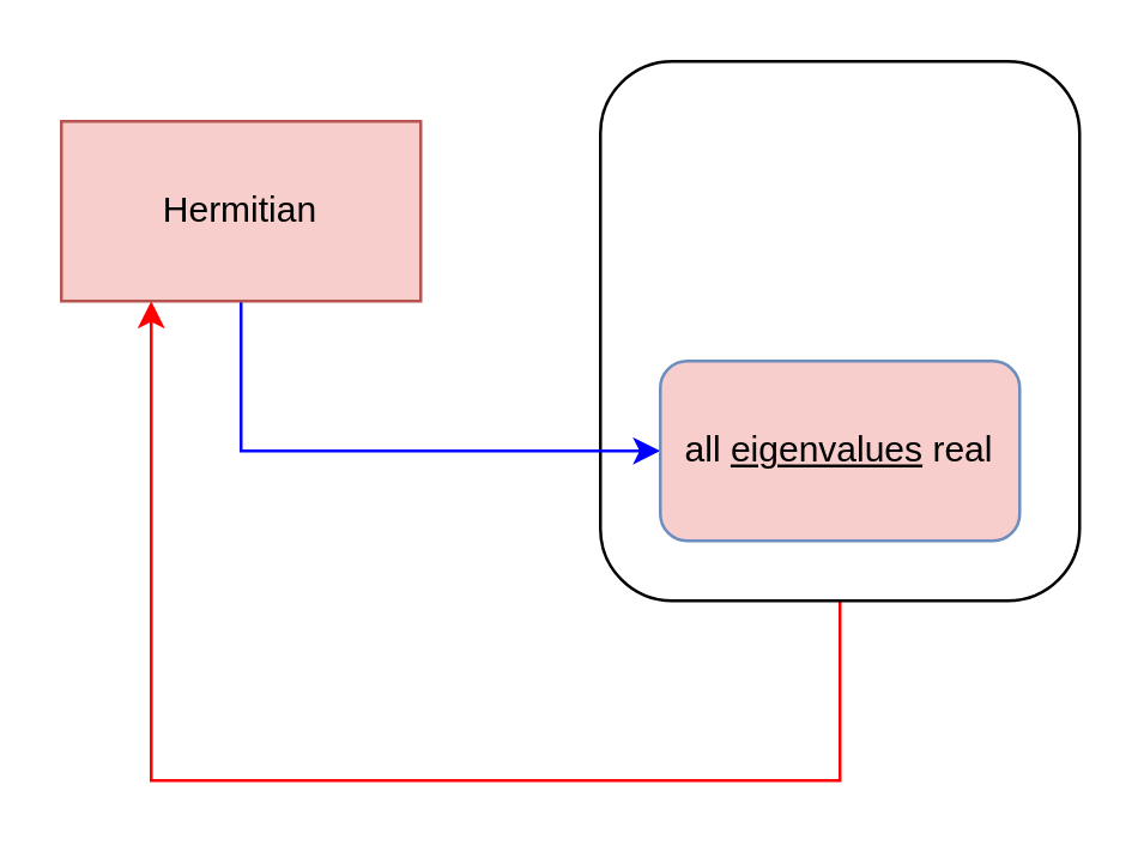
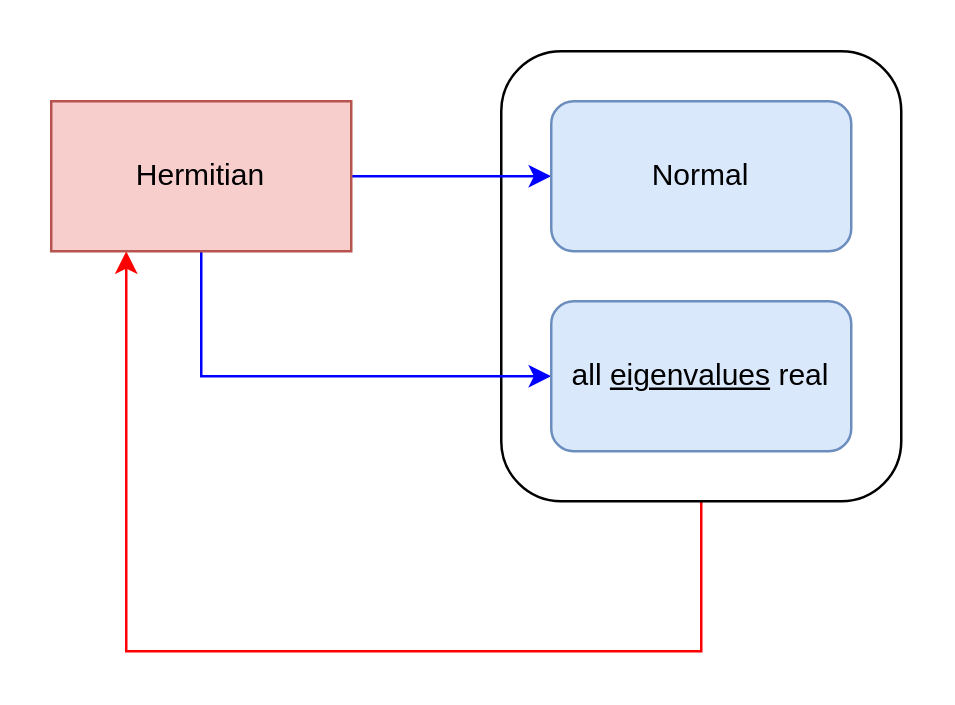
  <mxCell id="0" />
  <mxCell id="1" parent="0" />
  <mxCell id="2" style="edgeStyle=orthogonalEdgeStyle;rounded=0;orthogonalLoop=1;jettySize=auto;html=1;entryX=0.25;entryY=1;entryDx=0;entryDy=0;strokeColor=#FF0000;" edge="1" parent="1" source="3" target="6"><mxGeometry relative="1" as="geometry"><Array as="points"><mxPoint x="280" y="260" /><mxPoint x="50" y="260" /></Array></mxGeometry></mxCell>
  <mxCell id="3" value="" style="rounded=1;whiteSpace=wrap;html=1;" vertex="1" parent="1"><mxGeometry x="200" y="20" width="160" height="180" as="geometry" /></mxCell>
+ <mxCell id="4" value="" style="edgeStyle=orthogonalEdgeStyle;rounded=0;orthogonalLoop=1;jettySize=auto;html=1;strokeColor=#0000FF;" edge="1" parent="1" source="6" target="7"><mxGeometry relative="1" as="geometry" /></mxCell>
  <mxCell id="5" style="edgeStyle=orthogonalEdgeStyle;rounded=0;orthogonalLoop=1;jettySize=auto;html=1;entryX=0;entryY=0.5;entryDx=0;entryDy=0;strokeColor=#0000FF;" edge="1" parent="1" source="6" target="8"><mxGeometry relative="1" as="geometry"><Array as="points"><mxPoint x="80" y="150" /></Array></mxGeometry></mxCell>
  <mxCell id="6" value="Hermitian" style="whiteSpace=wrap;html=1;fillColor=#f8cecc;strokeColor=#b85450;rounded=0;" vertex="1" parent="1"><mxGeometry x="20" y="40" width="120" height="60" as="geometry" /></mxCell>
- <mxCell id="8" value="all &lt;u&gt;eigenvalues&lt;/u&gt; real" style="whiteSpace=wrap;html=1;rounded=1;fillColor=#f8cecc;strokeColor=#6c8ebf;" vertex="1" parent="1"><mxGeometry x="220" y="120" width="120" height="60" as="geometry" /></mxCell>
+ <mxCell id="7" value="Normal" style="whiteSpace=wrap;html=1;rounded=1;fillColor=#dae8fc;strokeColor=#6c8ebf;" vertex="1" parent="1"><mxGeometry x="220" y="40" width="120" height="60" as="geometry" /></mxCell>
+ <mxCell id="8" value="all &lt;u&gt;eigenvalues&lt;/u&gt; real" style="whiteSpace=wrap;html=1;rounded=1;fillColor=#dae8fc;strokeColor=#6c8ebf;" vertex="1" parent="1"><mxGeometry x="220" y="120" width="120" height="60" as="geometry" /></mxCell>
